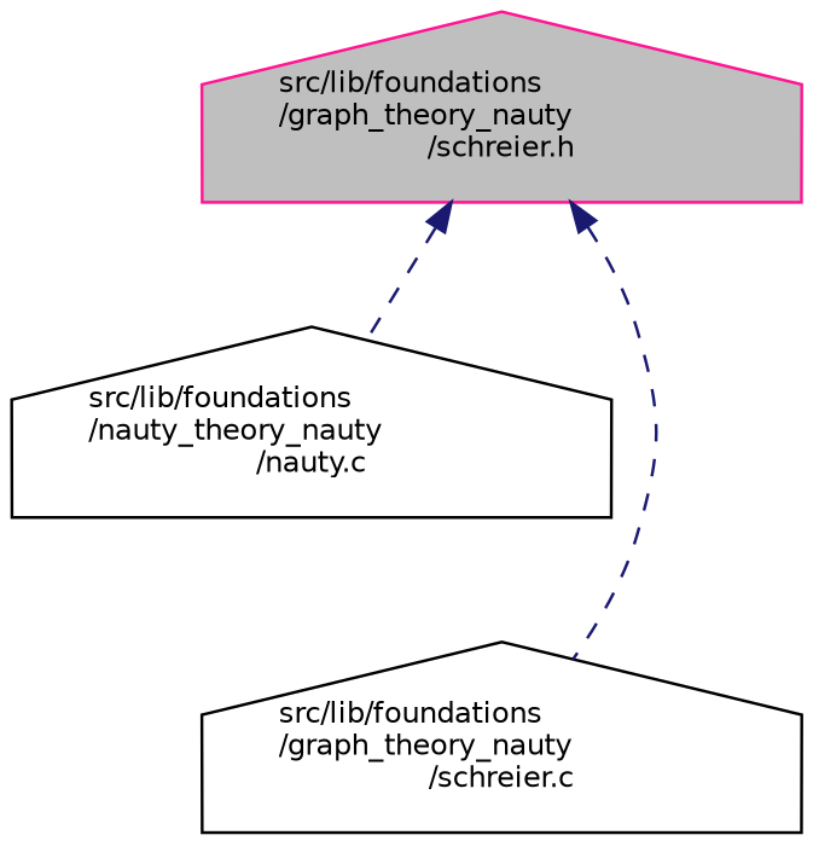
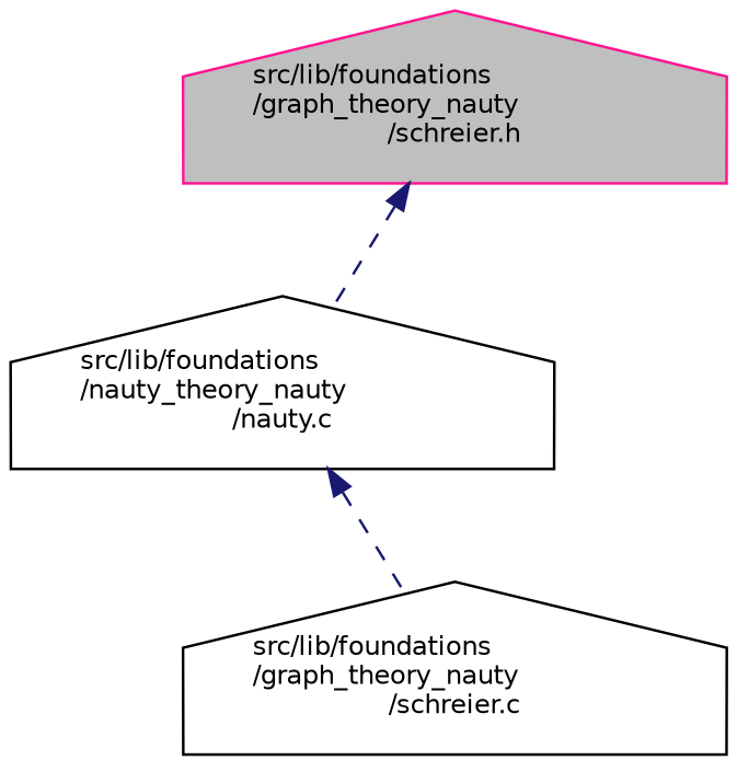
  digraph {
    node [color=black fillcolor=white fontname=Helvetica fontsize=10 shape=house style=filled]
    edge [color=midnightblue dir=back fontname=Helvetica fontsize=10 labelfontname=Helvetica labelfontsize=10 style=dashed]
    n1 [color=deeppink fillcolor=grey75 fontcolor=black height=0.2 label="src/lib/foundations\l/graph_theory_nauty\l/schreier.h" width=0.4]
    n2 [height=0.2 label="src/lib/foundations\l/nauty_theory_nauty\l/nauty.c" width=0.4]
    n3 [height=0.2 label="src/lib/foundations\l/graph_theory_nauty\l/schreier.c" width=0.4]
    n1 -> n2
-   n1 -> n3
+   n2 -> n3
  }
